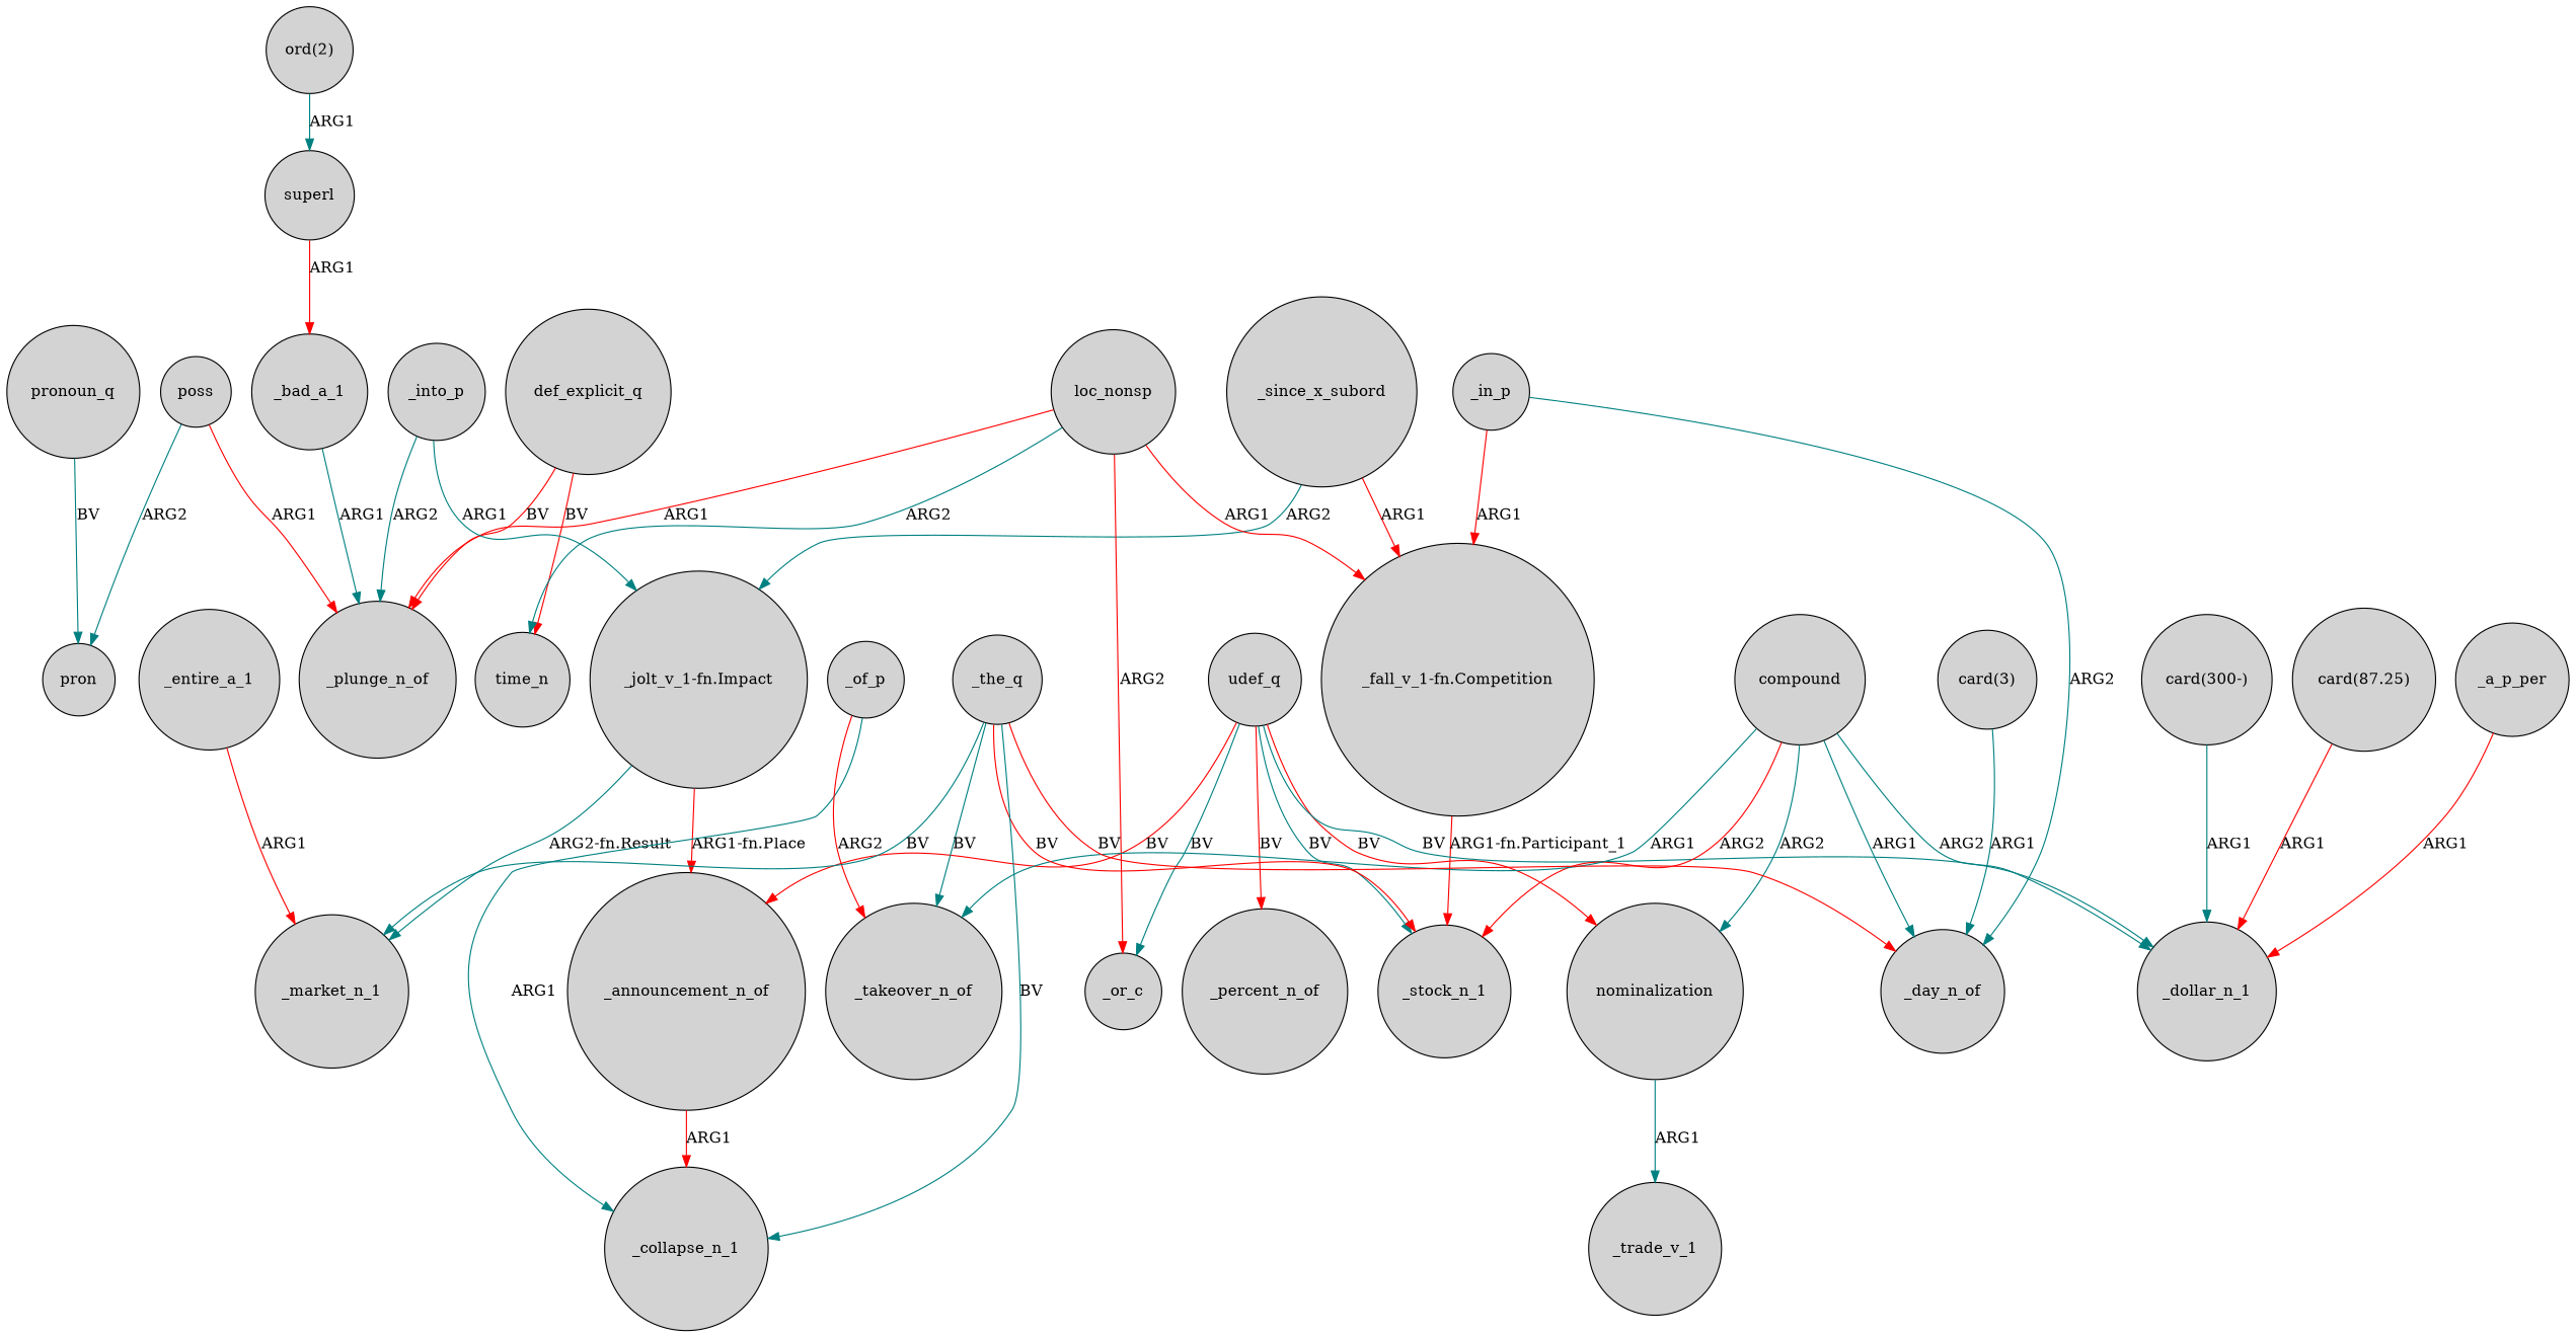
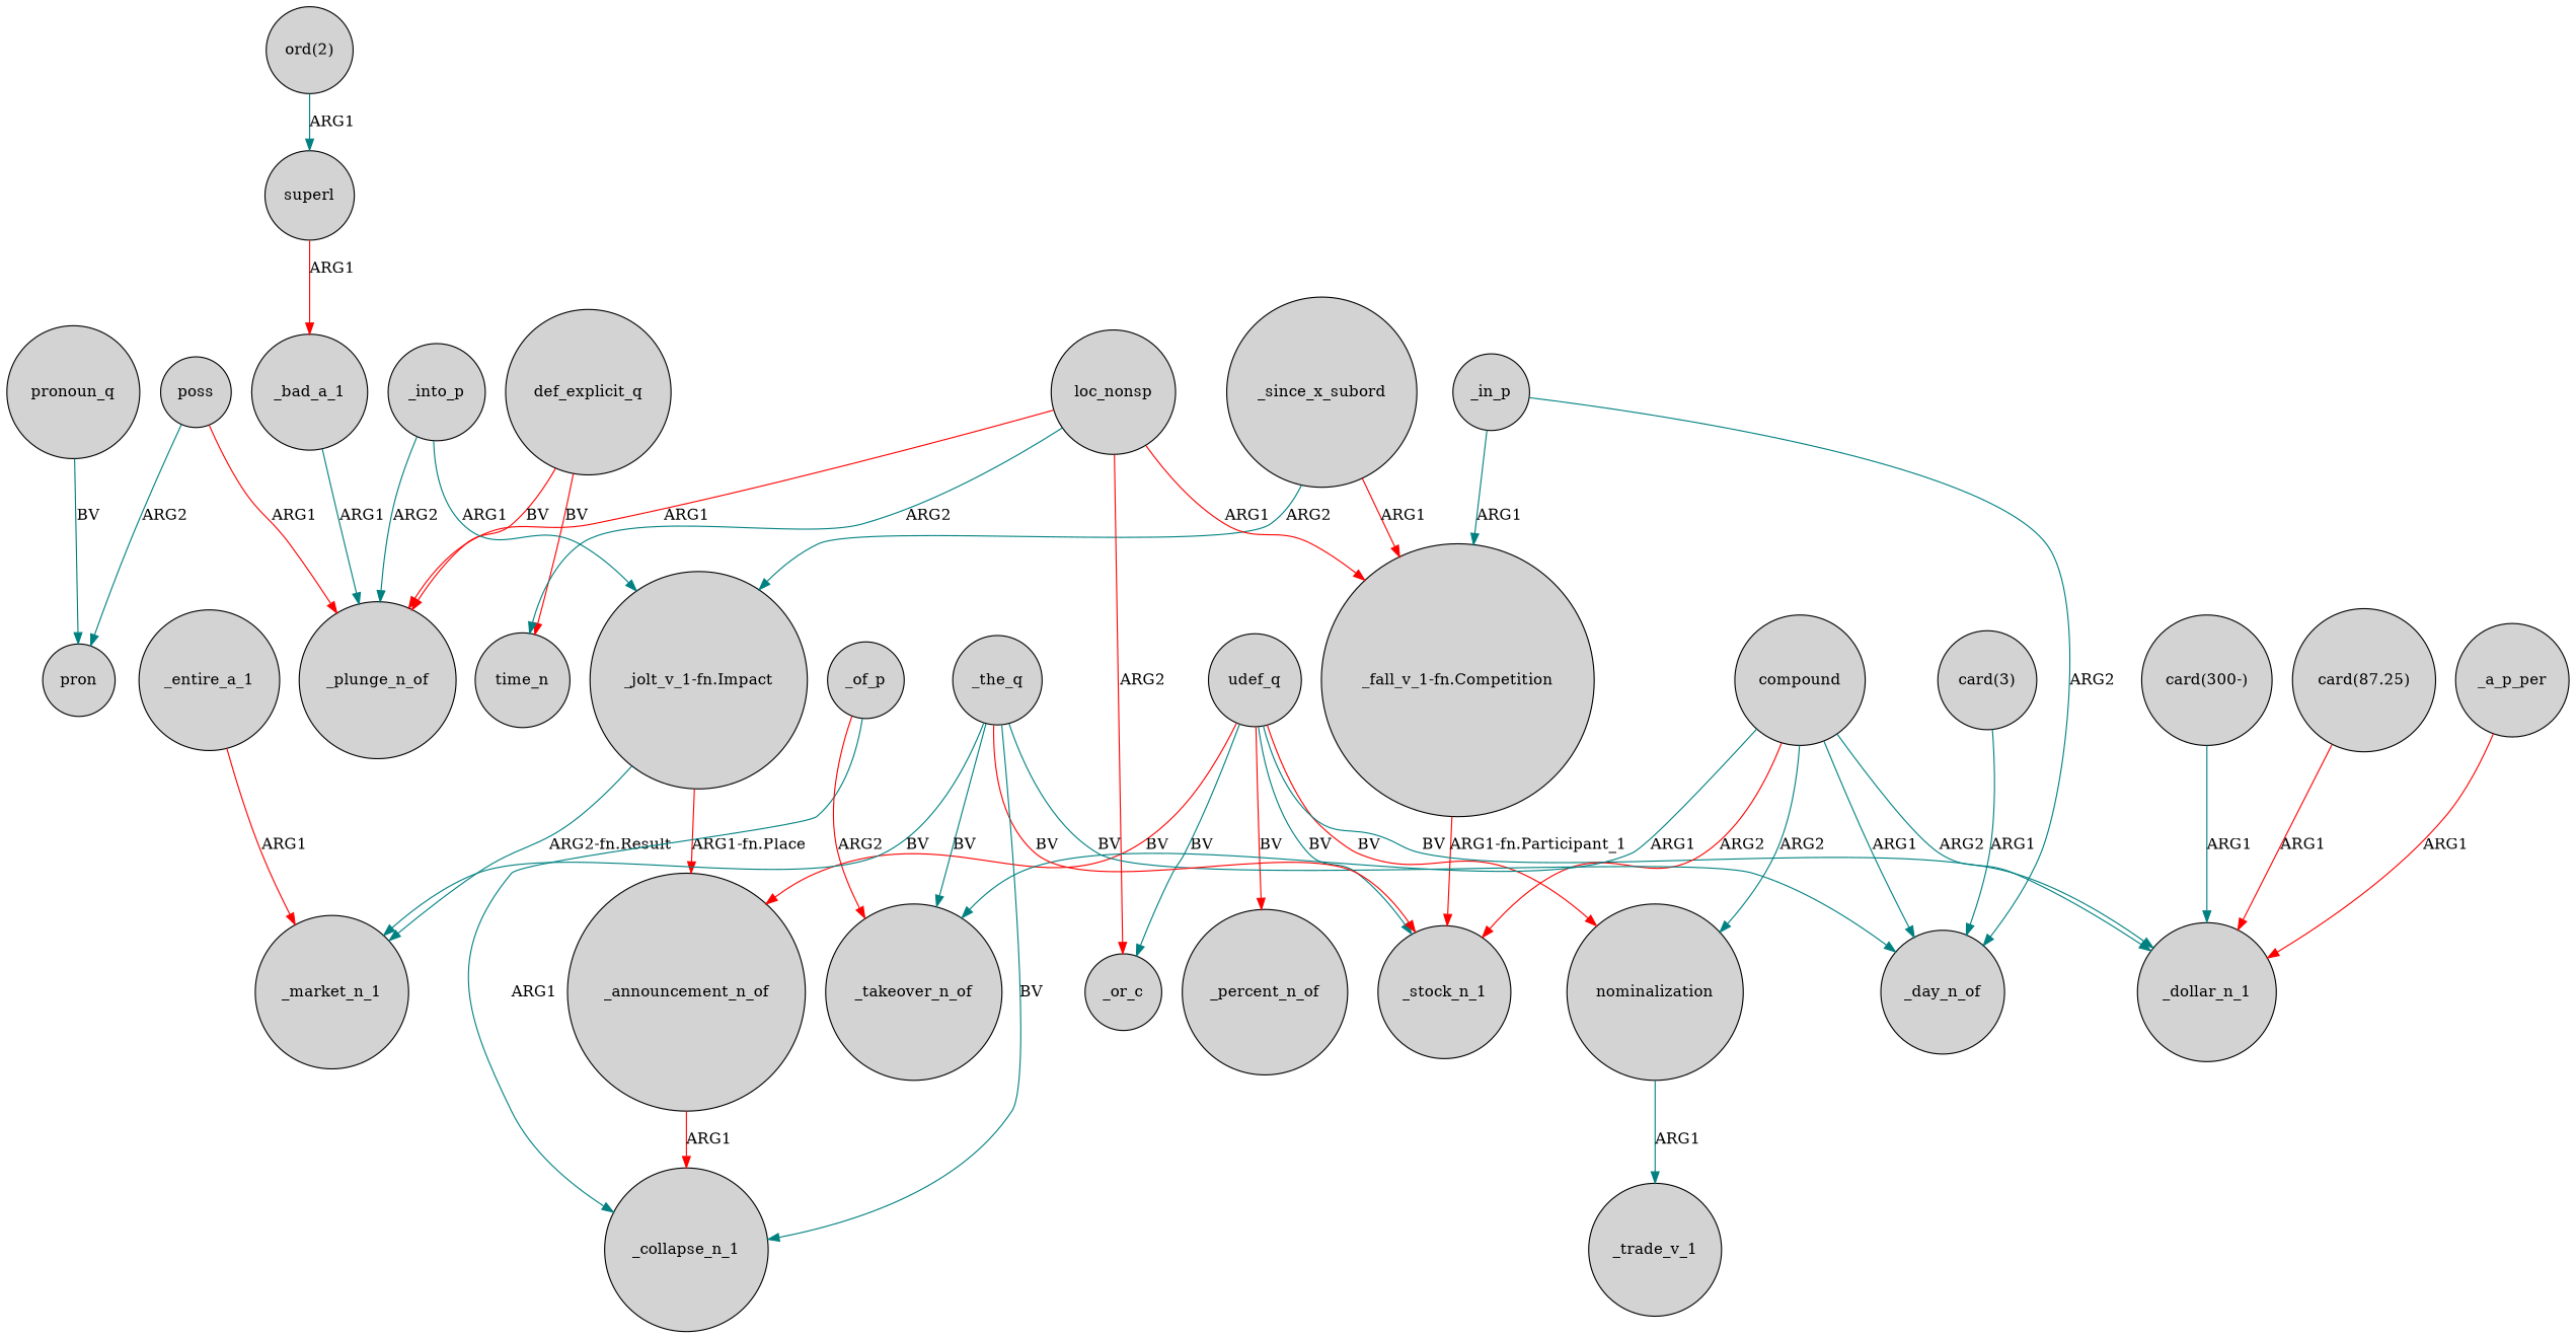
  digraph {
    node [shape=circle style=filled]
    edge [color=teal]
    def_explicit_q
    _plunge_n_of
    time_n
    _in_p
    "_fall_v_1-fn.Competition"
    _day_n_of
    _stock_n_1
    _since_x_subord
    "_jolt_v_1-fn.Impact"
    _market_n_1
    _announcement_n_of
    _collapse_n_1
    "card(3)"
    loc_nonsp
    _or_c
    _of_p
    _takeover_n_of
    udef_q
    _percent_n_of
    nominalization
    _dollar_n_1
    _trade_v_1
    _into_p
    compound
    _bad_a_1
    "card(300-)"
    "card(87.25)"
    _the_q
    pronoun_q
    pron
    poss
    _a_p_per
    "ord(2)"
    superl
    _entire_a_1
    def_explicit_q -> _plunge_n_of [color=red label=BV]
    def_explicit_q -> time_n [color=red label=BV]
-   _in_p -> "_fall_v_1-fn.Competition" [color=red label=ARG1]
+   _in_p -> "_fall_v_1-fn.Competition" [label=ARG1]
    _in_p -> _day_n_of [label=ARG2]
    "_fall_v_1-fn.Competition" -> _stock_n_1 [color=red label="ARG1-fn.Participant_1"]
    _since_x_subord -> "_fall_v_1-fn.Competition" [color=red label=ARG1]
    _since_x_subord -> "_jolt_v_1-fn.Impact" [label=ARG2]
    "_jolt_v_1-fn.Impact" -> _market_n_1 [label="ARG2-fn.Result"]
    "_jolt_v_1-fn.Impact" -> _announcement_n_of [color=red label="ARG1-fn.Place"]
    _announcement_n_of -> _collapse_n_1 [color=red label=ARG1]
    "card(3)" -> _day_n_of [label=ARG1]
    loc_nonsp -> _plunge_n_of [color=red label=ARG1]
    loc_nonsp -> time_n [label=ARG2]
    loc_nonsp -> "_fall_v_1-fn.Competition" [color=red label=ARG1]
    loc_nonsp -> _or_c [color=red label=ARG2]
    _of_p -> _collapse_n_1 [label=ARG1]
    _of_p -> _takeover_n_of [color=red label=ARG2]
    udef_q -> _stock_n_1 [label=BV]
    udef_q -> _announcement_n_of [color=red label=BV]
    udef_q -> _or_c [label=BV]
    udef_q -> _percent_n_of [color=red label=BV]
    udef_q -> nominalization [color=red label=BV]
    udef_q -> _dollar_n_1 [label=BV]
    nominalization -> _trade_v_1 [label=ARG1]
    _into_p -> _plunge_n_of [label=ARG2]
    _into_p -> "_jolt_v_1-fn.Impact" [label=ARG1]
    compound -> _day_n_of [label=ARG1]
    compound -> _stock_n_1 [color=red label=ARG2]
    compound -> _takeover_n_of [label=ARG1]
    compound -> nominalization [label=ARG2]
    compound -> _dollar_n_1 [label=ARG2]
    _bad_a_1 -> _plunge_n_of [label=ARG1]
    "card(300-)" -> _dollar_n_1 [label=ARG1]
    "card(87.25)" -> _dollar_n_1 [color=red label=ARG1]
-   _the_q -> _day_n_of [color=red label=BV]
+   _the_q -> _day_n_of [label=BV]
    _the_q -> _stock_n_1 [color=red label=BV]
    _the_q -> _market_n_1 [label=BV]
    _the_q -> _collapse_n_1 [label=BV]
    _the_q -> _takeover_n_of [label=BV]
    pronoun_q -> pron [label=BV]
    poss -> _plunge_n_of [color=red label=ARG1]
    poss -> pron [label=ARG2]
    _a_p_per -> _dollar_n_1 [color=red label=ARG1]
    "ord(2)" -> superl [label=ARG1]
    superl -> _bad_a_1 [color=red label=ARG1]
    _entire_a_1 -> _market_n_1 [color=red label=ARG1]
  }
